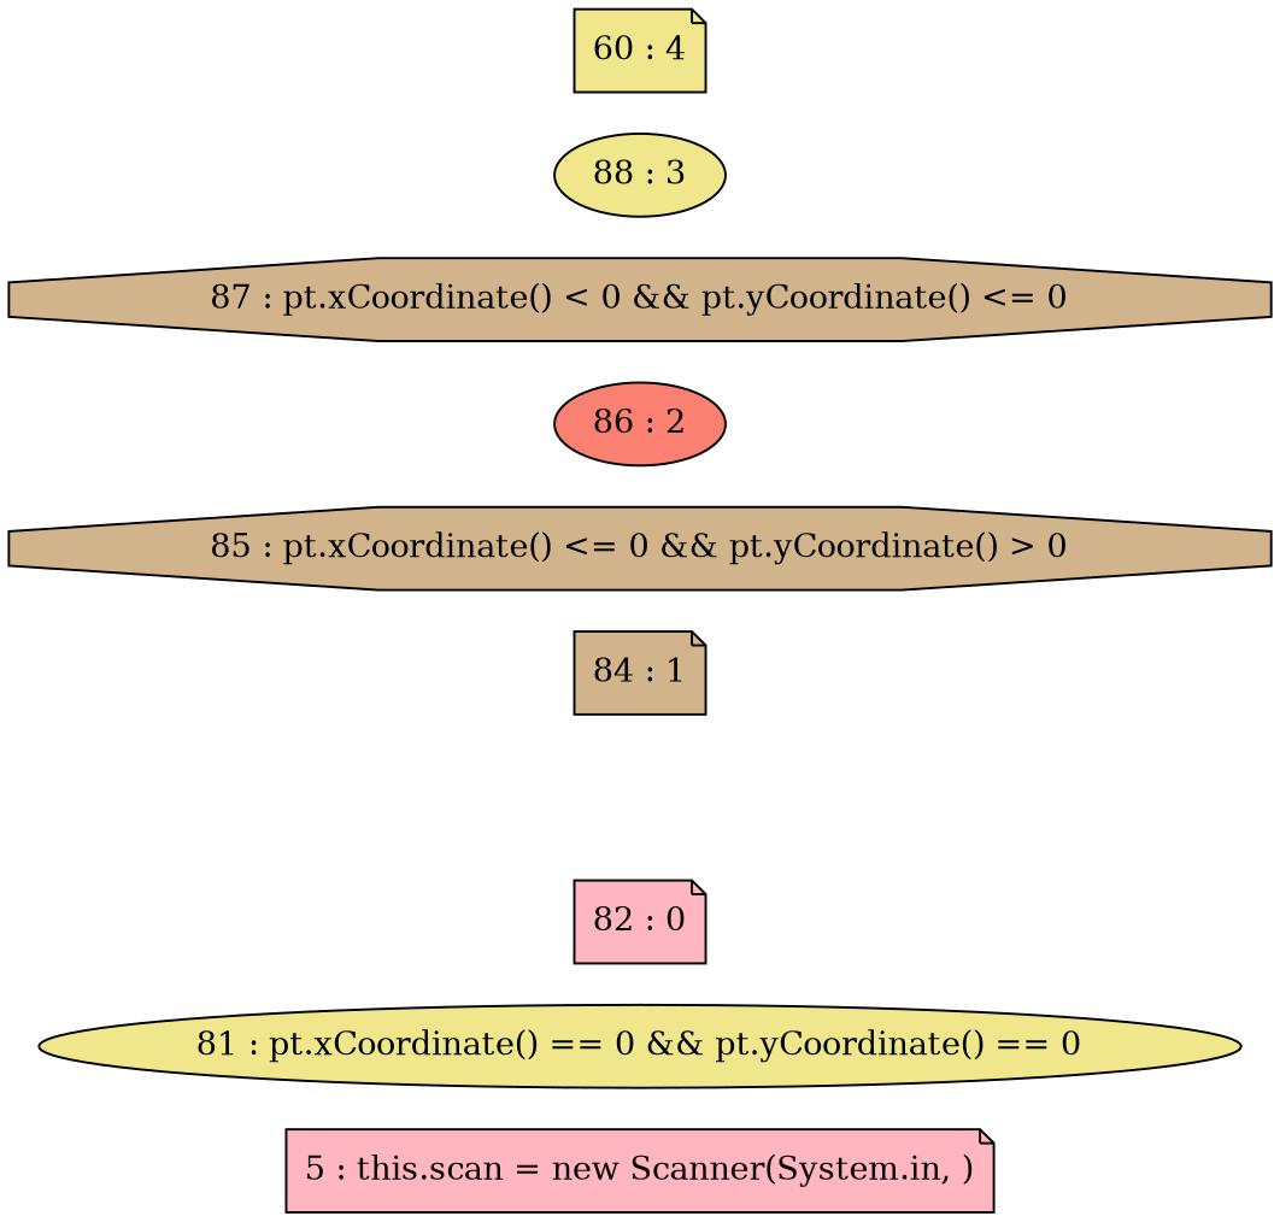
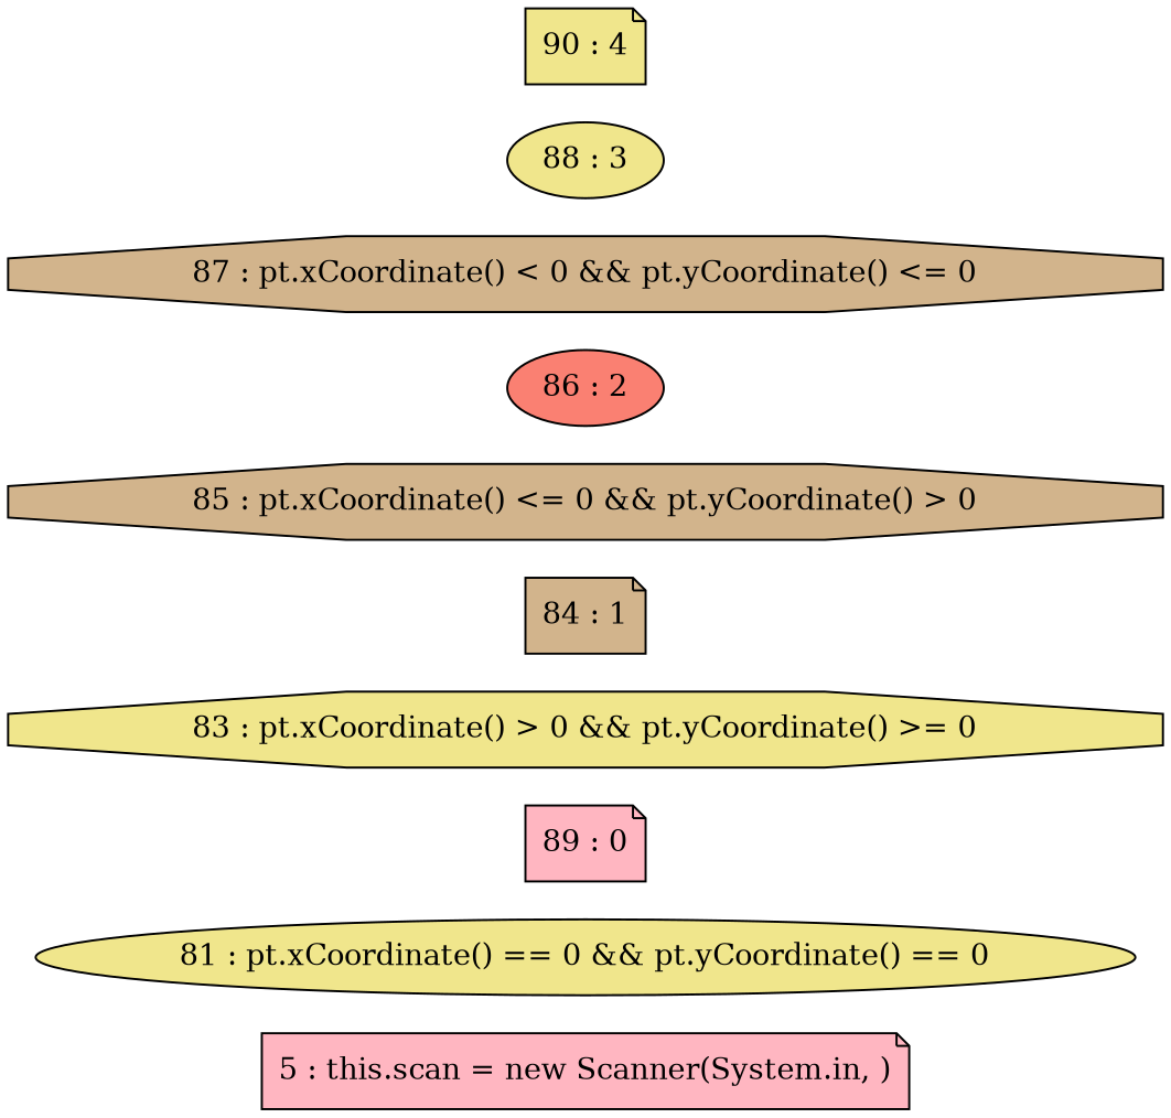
  digraph {
    rankdir=LR
    node [style=filled fillcolor=khaki shape=note]
    "5 : this.scan = new Scanner(System.in, )" [fillcolor=lightpink]
    "81 : pt.xCoordinate() == 0 && pt.yCoordinate() == 0" [shape=ellipse]
-   "82 : 0" [fillcolor=lightpink]
+   "82 : 0" [fillcolor=lightpink label="89 : 0"]
+   "83 : pt.xCoordinate() > 0 && pt.yCoordinate() >= 0" [shape=octagon]
    "84 : 1" [fillcolor=tan]
    "85 : pt.xCoordinate() <= 0 && pt.yCoordinate() > 0" [fillcolor=tan shape=octagon]
    "86 : 2" [fillcolor=salmon shape=ellipse]
    "87 : pt.xCoordinate() < 0 && pt.yCoordinate() <= 0" [fillcolor=tan shape=octagon]
    "88 : 3" [shape=ellipse]
-   "90 : 4" [label="60 : 4"]
+   "90 : 4"
  }
